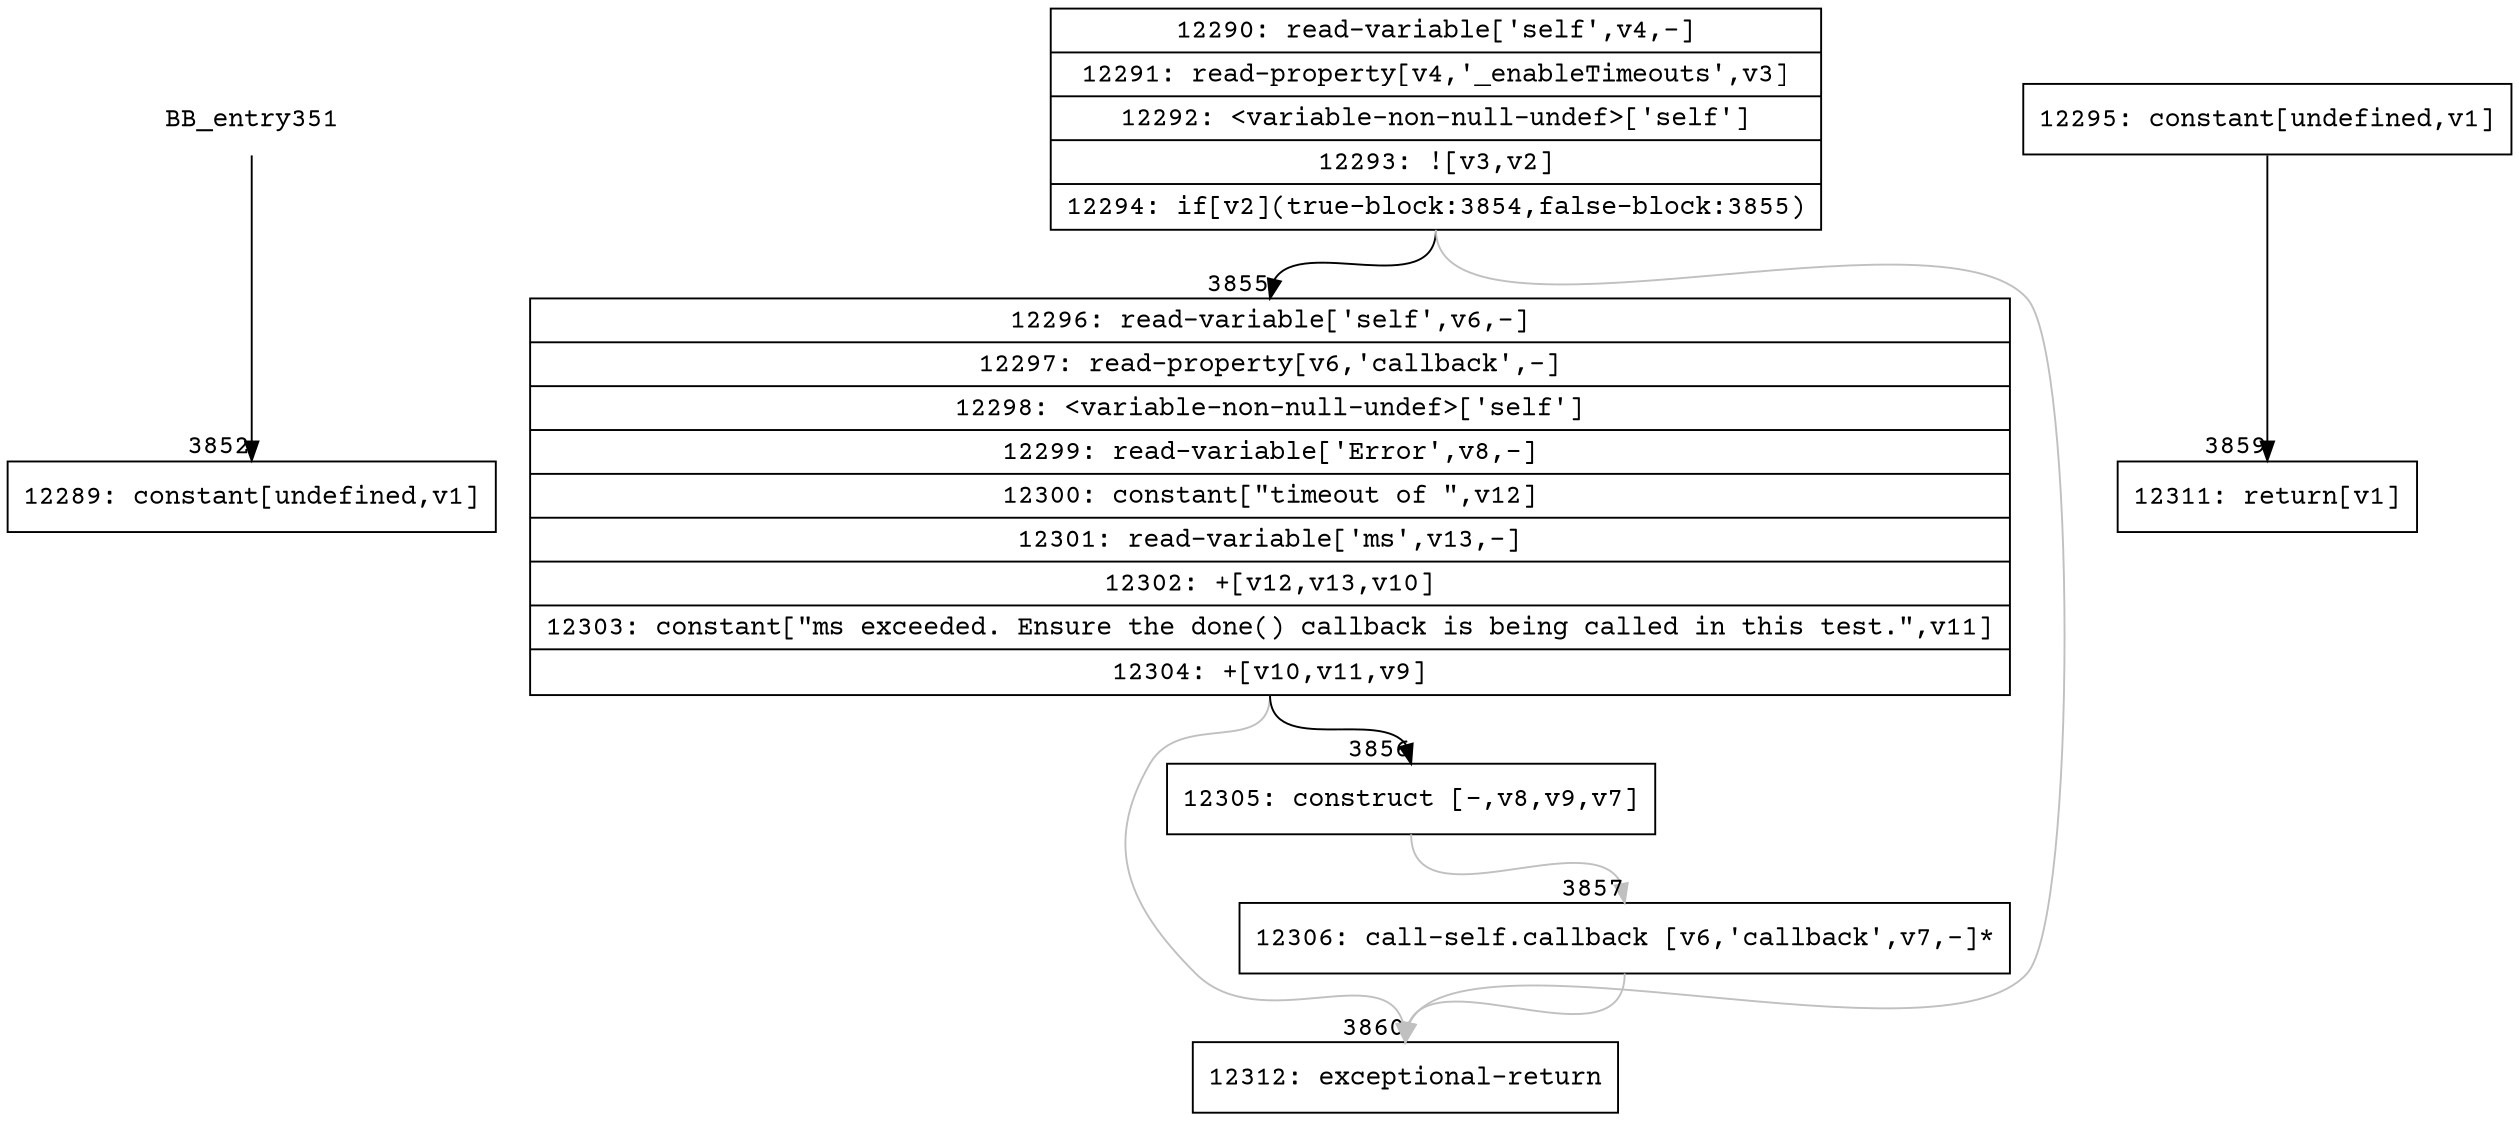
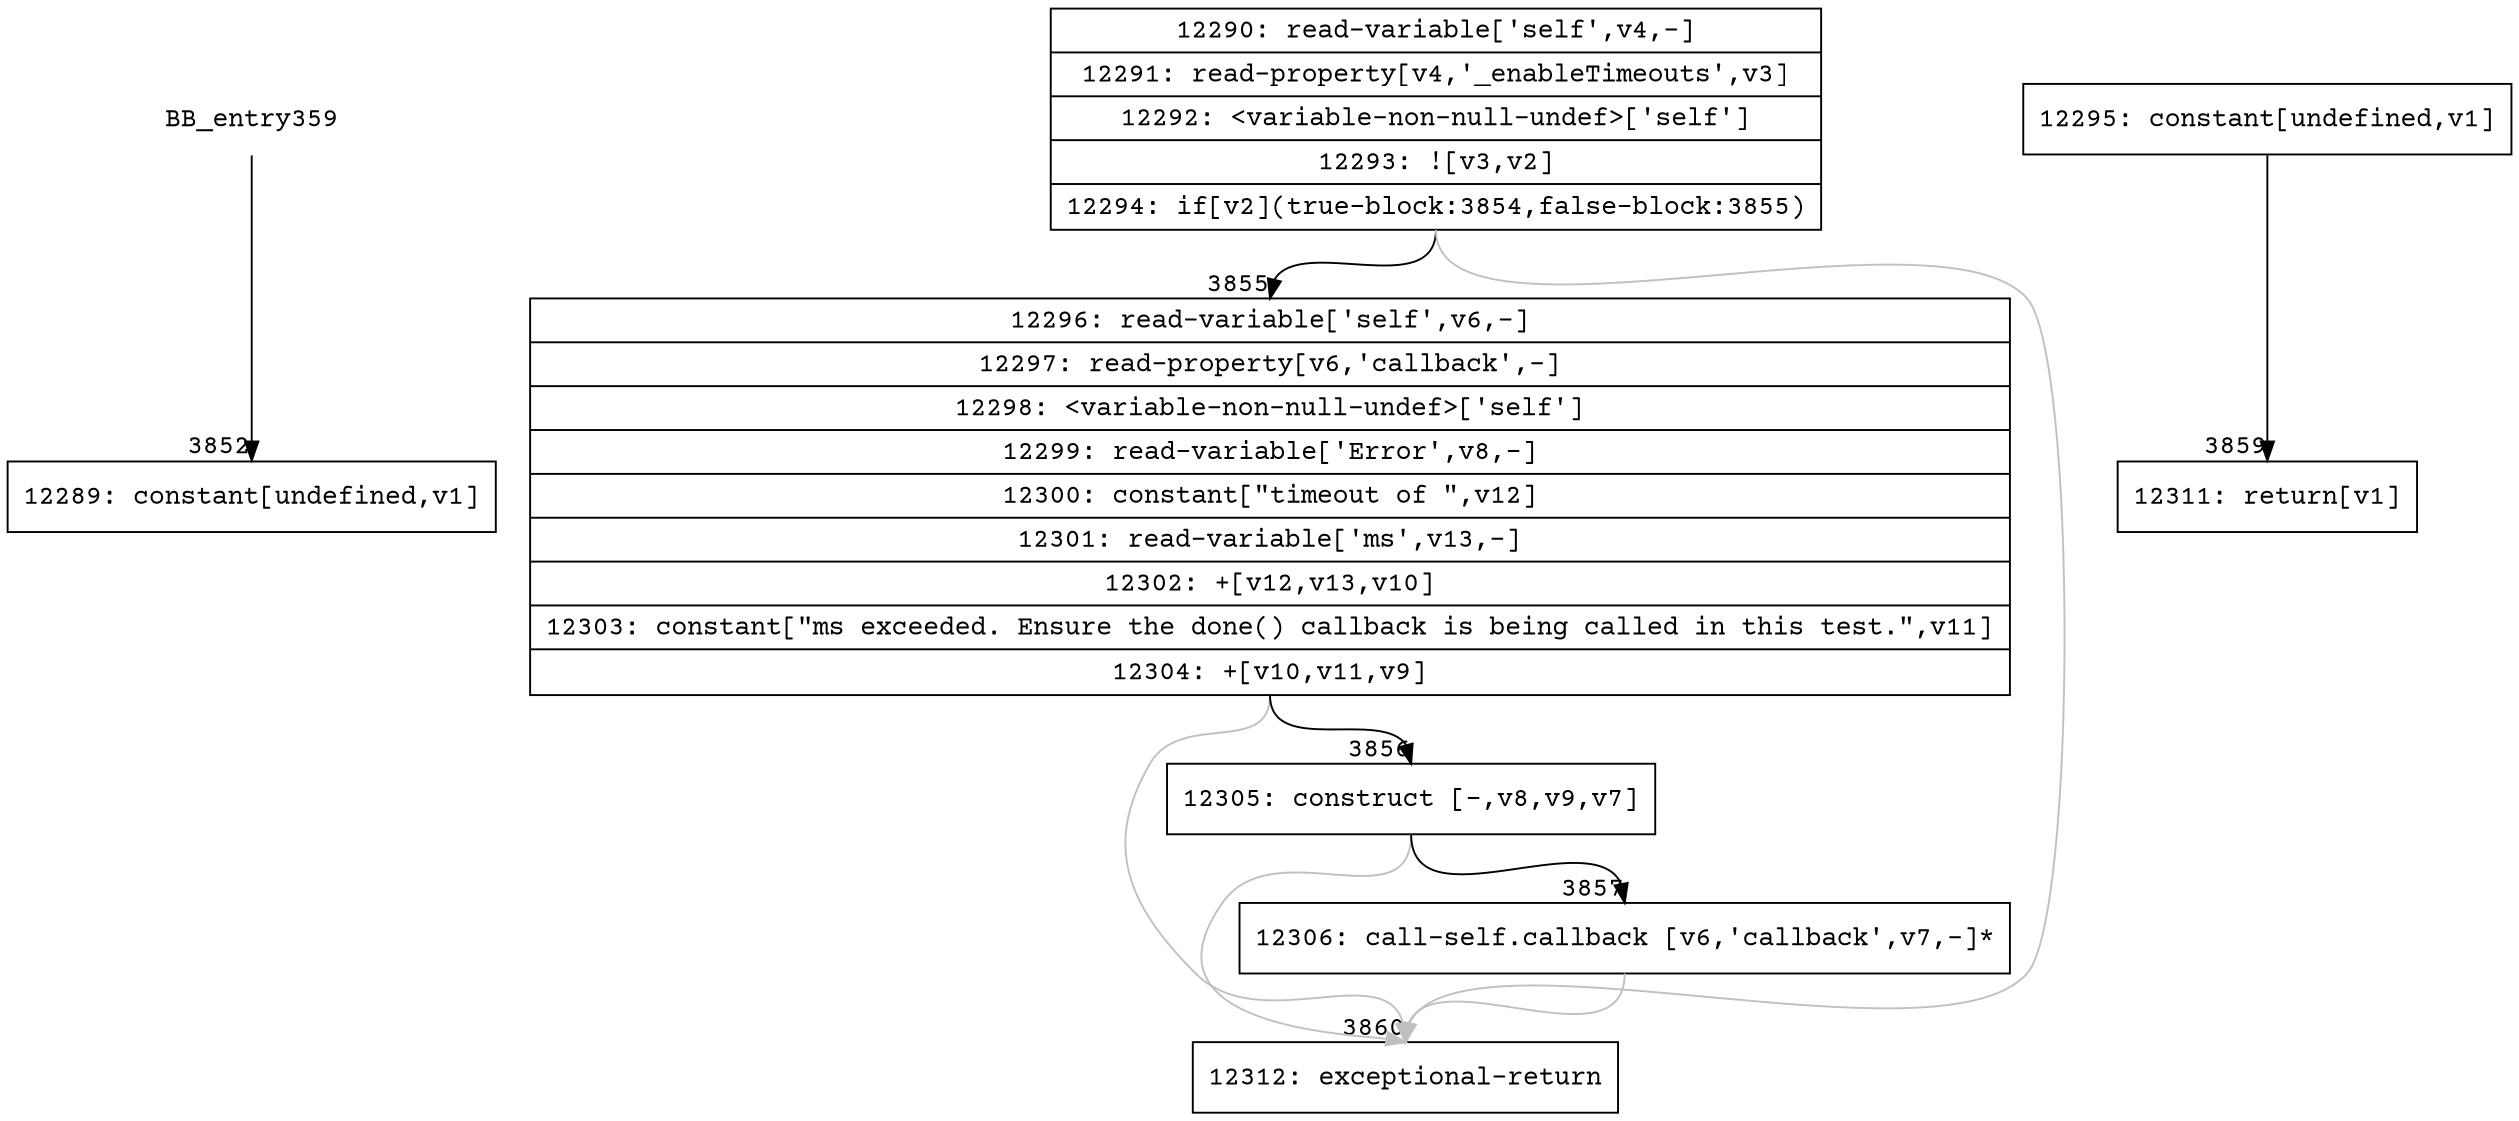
  digraph {
    fontname="Courier Prime"
    rankdir=TD
    node [fontname="Courier Prime" shape=record]
    edge [fontname="Courier Prime" headport=n tailport=s]
-   BB_entry351 [shape=none]
+   BB_entry351 [shape=none label=BB_entry359]
    n2 [label="{12289: constant[undefined,v1]}"]
    n3 [label="{12290: read-variable['self',v4,-]|12291: read-property[v4,'_enableTimeouts',v3]|12292: \<variable-non-null-undef\>['self']|12293: ![v3,v2]|12294: if[v2](true-block:3854,false-block:3855)}"]
    n4 [label="{12296: read-variable['self',v6,-]|12297: read-property[v6,'callback',-]|12298: \<variable-non-null-undef\>['self']|12299: read-variable['Error',v8,-]|12300: constant[\"timeout of \",v12]|12301: read-variable['ms',v13,-]|12302: +[v12,v13,v10]|12303: constant[\"ms exceeded. Ensure the done() callback is being called in this test.\",v11]|12304: +[v10,v11,v9]}"]
    n5 [label="{12312: exceptional-return}"]
    n6 [label="{12295: constant[undefined,v1]}"]
    n7 [label="{12311: return[v1]}"]
    n8 [label="{12305: construct [-,v8,v9,v7]}"]
    n9 [label="{12306: call-self.callback [v6,'callback',v7,-]*}"]
    BB_entry351 -> n2 [headlabel="    3852"]
    n3 -> n4 [headlabel="      3855"]
    n3 -> n5 [color=gray headlabel="      3860"]
    n4 -> n5 [color=gray]
    n4 -> n8 [headlabel="      3856"]
    n6 -> n7 [headlabel="      3859"]
-   n8 -> n9 [headlabel="      3857" color=gray]
+   n8 -> n5 [color=gray]
+   n8 -> n9 [headlabel="      3857"]
    n9 -> n5 [color=gray]
  }
